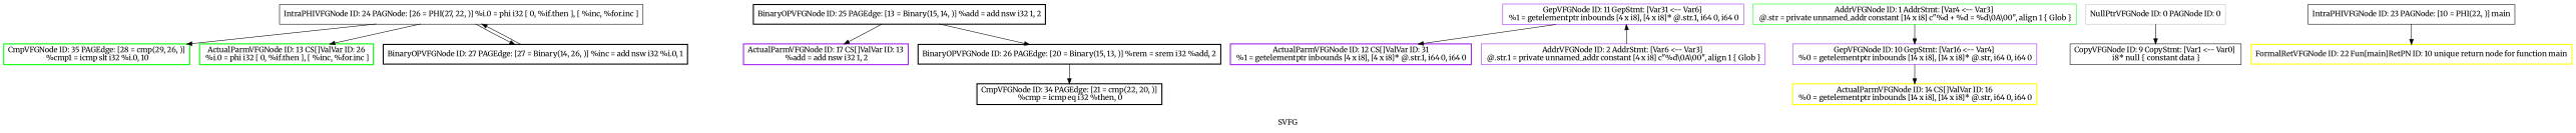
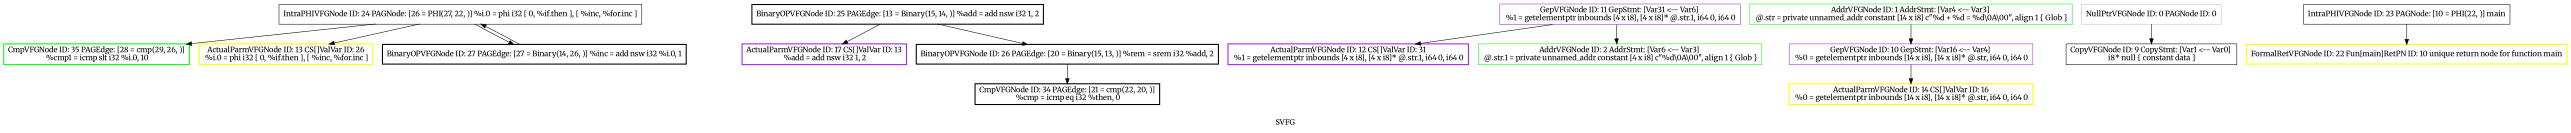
  digraph {
    fontname=Merriweather
    label=SVFG
    node [color=black fontname=Merriweather penwidth=2 shape=record]
    edge [fontname=Merriweather style=solid]
    n1 [color=green label="{CmpVFGNode ID: 35 PAGEdge: [28 = cmp(29, 26, )]\n    %cmp1 = icmp slt i32 %i.0, 10 }"]
    n2 [label="{CmpVFGNode ID: 34 PAGEdge: [21 = cmp(22, 20, )]\n    %cmp = icmp eq i32 %then, 0 }"]
    n3 [color=purple label="{ActualParmVFGNode ID: 12 CS[]ValVar ID: 31\n   %1 = getelementptr inbounds [4 x i8], [4 x i8]* @.str.1, i64 0, i64 0 }"]
    n4 [color=purple label="{GepVFGNode ID: 11 GepStmt: [Var31 \<-- Var6]  \n   %1 = getelementptr inbounds [4 x i8], [4 x i8]* @.str.1, i64 0, i64 0 }" penwidth=""]
    n5 [color=purple label="{GepVFGNode ID: 10 GepStmt: [Var16 \<-- Var4]  \n   %0 = getelementptr inbounds [14 x i8], [14 x i8]* @.str, i64 0, i64 0 }" penwidth=""]
    n6 [color=yellow label="{ActualParmVFGNode ID: 14 CS[]ValVar ID: 16\n   %0 = getelementptr inbounds [14 x i8], [14 x i8]* @.str, i64 0, i64 0 }"]
    n7 [label="{CopyVFGNode ID: 9 CopyStmt: [Var1 \<-- Var0]  \n i8* null \{ constant data \}}" penwidth=""]
-   n8 [color=purple label="{AddrVFGNode ID: 2 AddrStmt: [Var6 \<-- Var3]  \n @.str.1 = private unnamed_addr constant [4 x i8] c\"%d\\0A\\00\", align 1 \{ Glob  \}}" penwidth=""]
+   n8 [color=green label="{AddrVFGNode ID: 2 AddrStmt: [Var6 \<-- Var3]  \n @.str.1 = private unnamed_addr constant [4 x i8] c\"%d\\0A\\00\", align 1 \{ Glob  \}}" penwidth=""]
    n9 [color=green label="{AddrVFGNode ID: 1 AddrStmt: [Var4 \<-- Var3]  \n @.str = private unnamed_addr constant [14 x i8] c\"%d + %d = %d\\0A\\00\", align 1 \{ Glob  \}}" penwidth=""]
    n10 [color=grey label="{NullPtrVFGNode ID: 0 PAGNode ID: 0\n}" penwidth=""]
-   n11 [color=green label="{ActualParmVFGNode ID: 13 CS[]ValVar ID: 26\n   %i.0 = phi i32 [ 0, %if.then ], [ %inc, %for.inc ] }"]
+   n11 [color=yellow label="{ActualParmVFGNode ID: 13 CS[]ValVar ID: 26\n   %i.0 = phi i32 [ 0, %if.then ], [ %inc, %for.inc ] }"]
    n12 [color=purple label="{ActualParmVFGNode ID: 17 CS[]ValVar ID: 13\n   %add = add nsw i32 1, 2 }"]
    n13 [color=yellow label="{FormalRetVFGNode ID: 22 Fun[main]RetPN ID: 10 unique return node for function main}"]
    n14 [label="{IntraPHIVFGNode ID: 23 PAGNode: [10 = PHI(22, )]    main }" penwidth=""]
    n15 [label="{IntraPHIVFGNode ID: 24 PAGNode: [26 = PHI(27, 22, )]      %i.0 = phi i32 [ 0, %if.then ], [ %inc, %for.inc ] }" penwidth=""]
    n16 [label="{BinaryOPVFGNode ID: 27 PAGEdge: [27 = Binary(14, 26, )]      %inc = add nsw i32 %i.0, 1 }"]
    n17 [label="{BinaryOPVFGNode ID: 25 PAGEdge: [13 = Binary(15, 14, )]      %add = add nsw i32 1, 2 }"]
    n18 [label="{BinaryOPVFGNode ID: 26 PAGEdge: [20 = Binary(15, 13, )]      %rem = srem i32 %add, 2 }"]
    n4 -> n3
    n5 -> n6
-   n8 -> n4
+   n4 -> n8
    n9 -> n5
    n10 -> n7
    n14 -> n13
    n15 -> n1
    n15 -> n11
    n15 -> n16
    n16 -> n15
    n17 -> n12
    n17 -> n18
    n18 -> n2
  }
